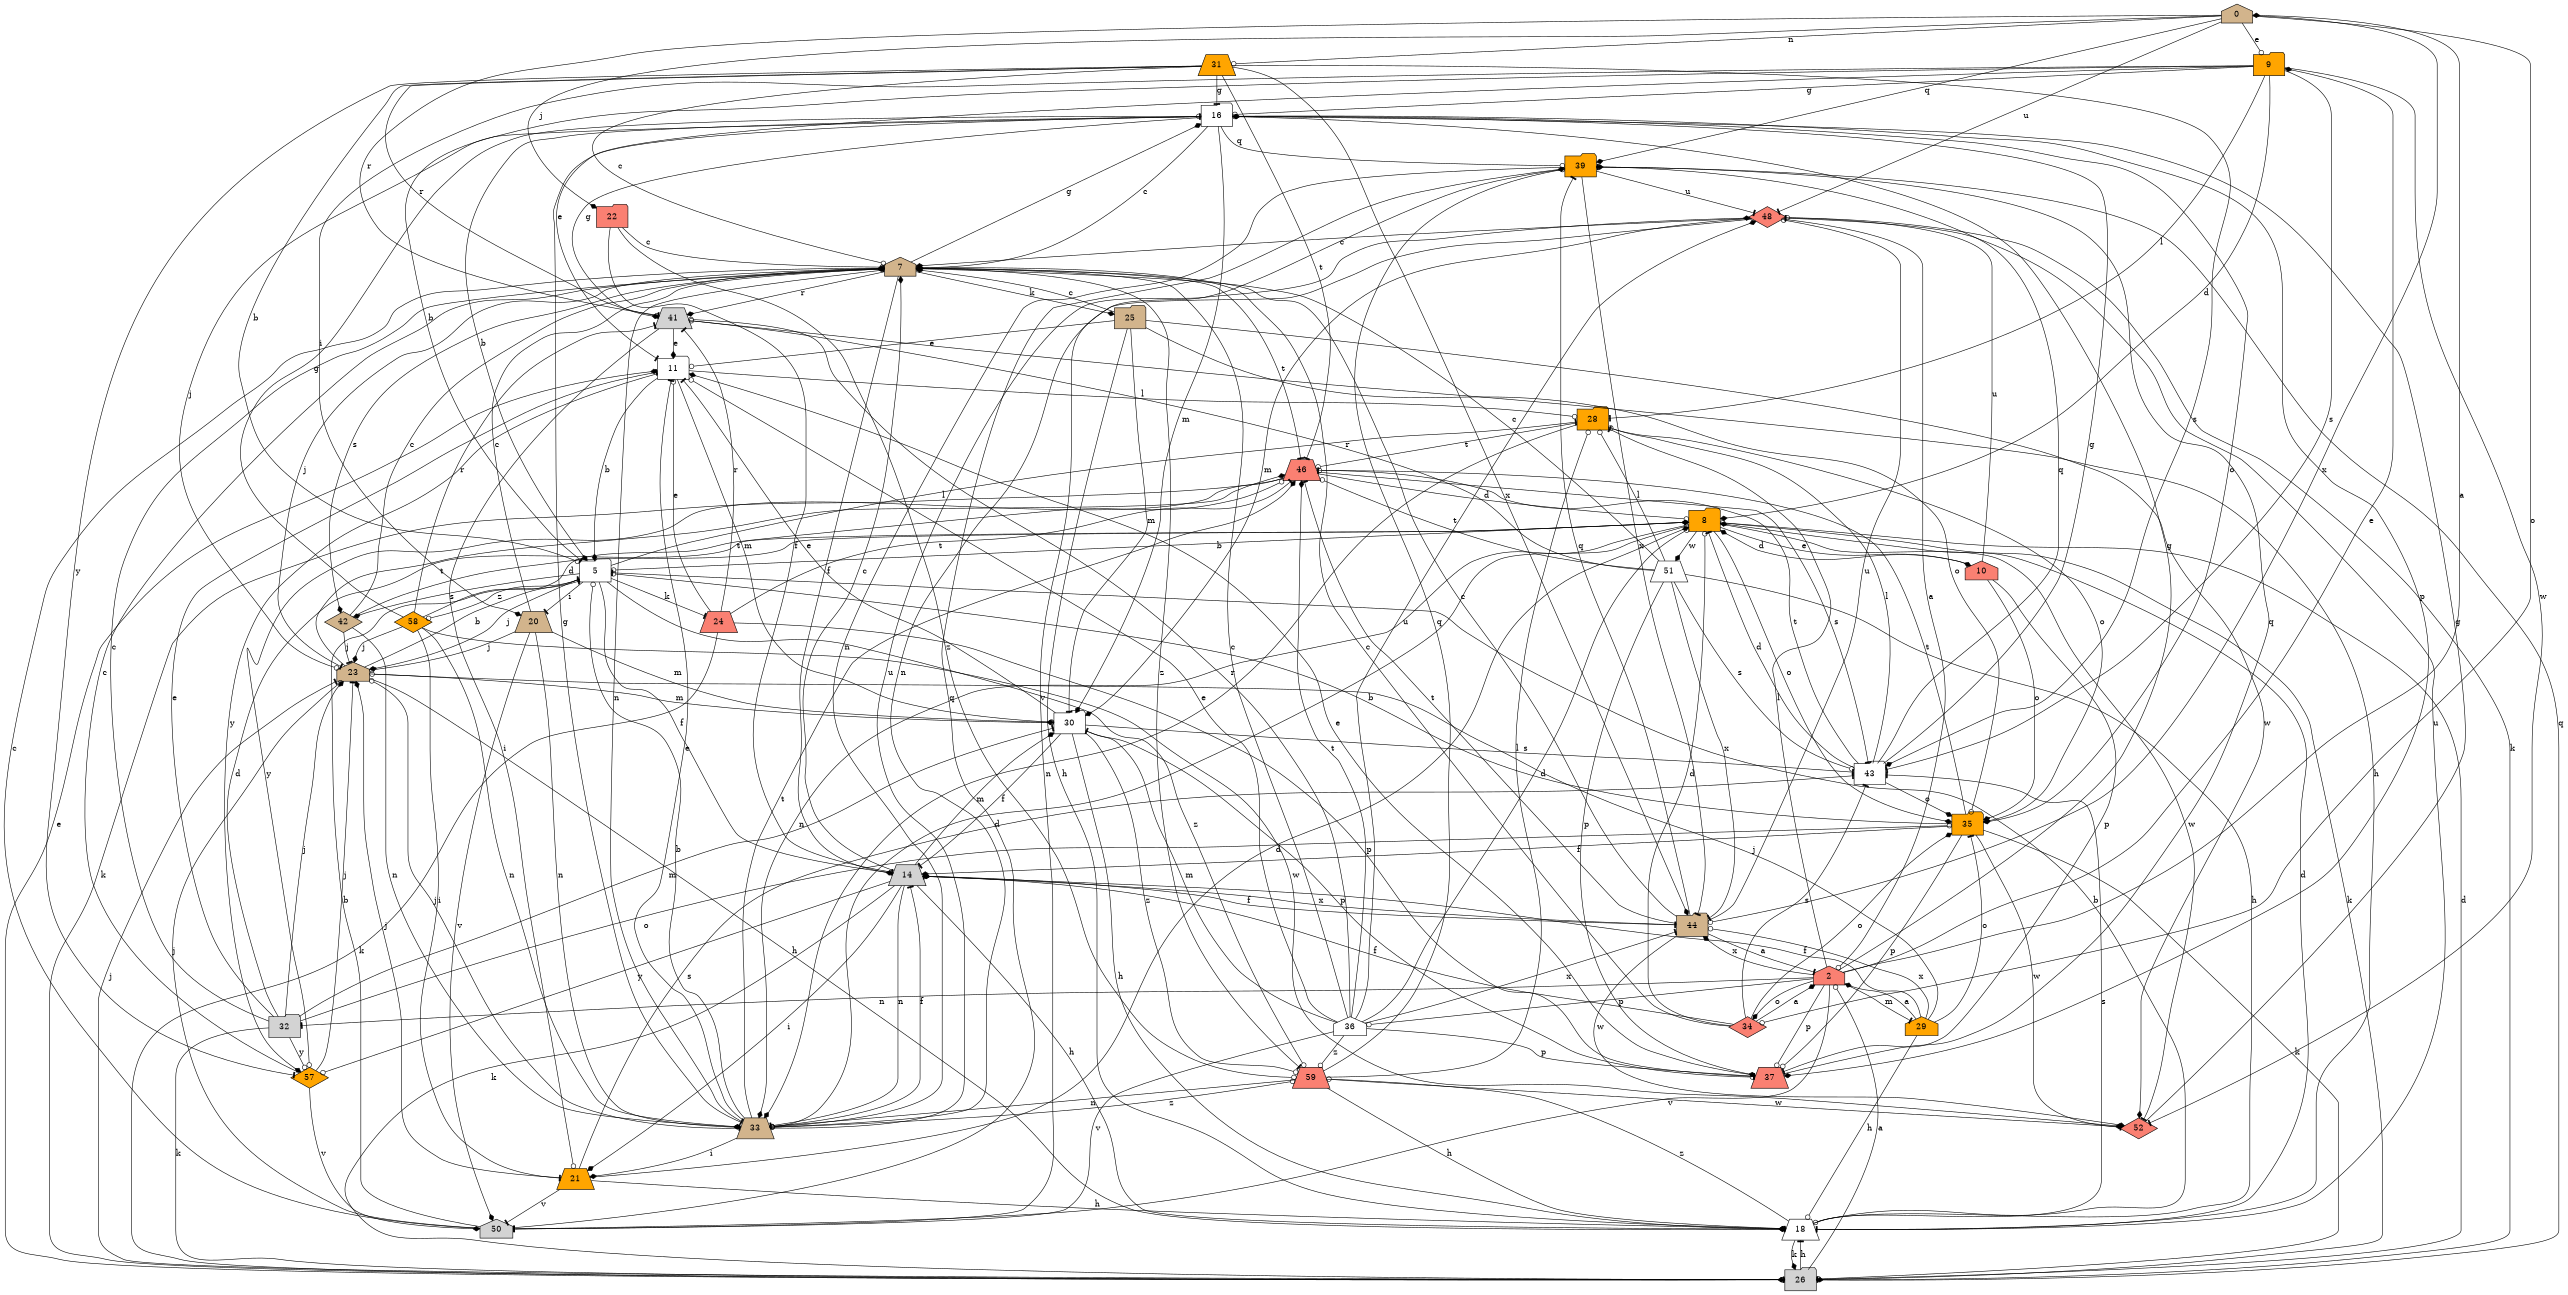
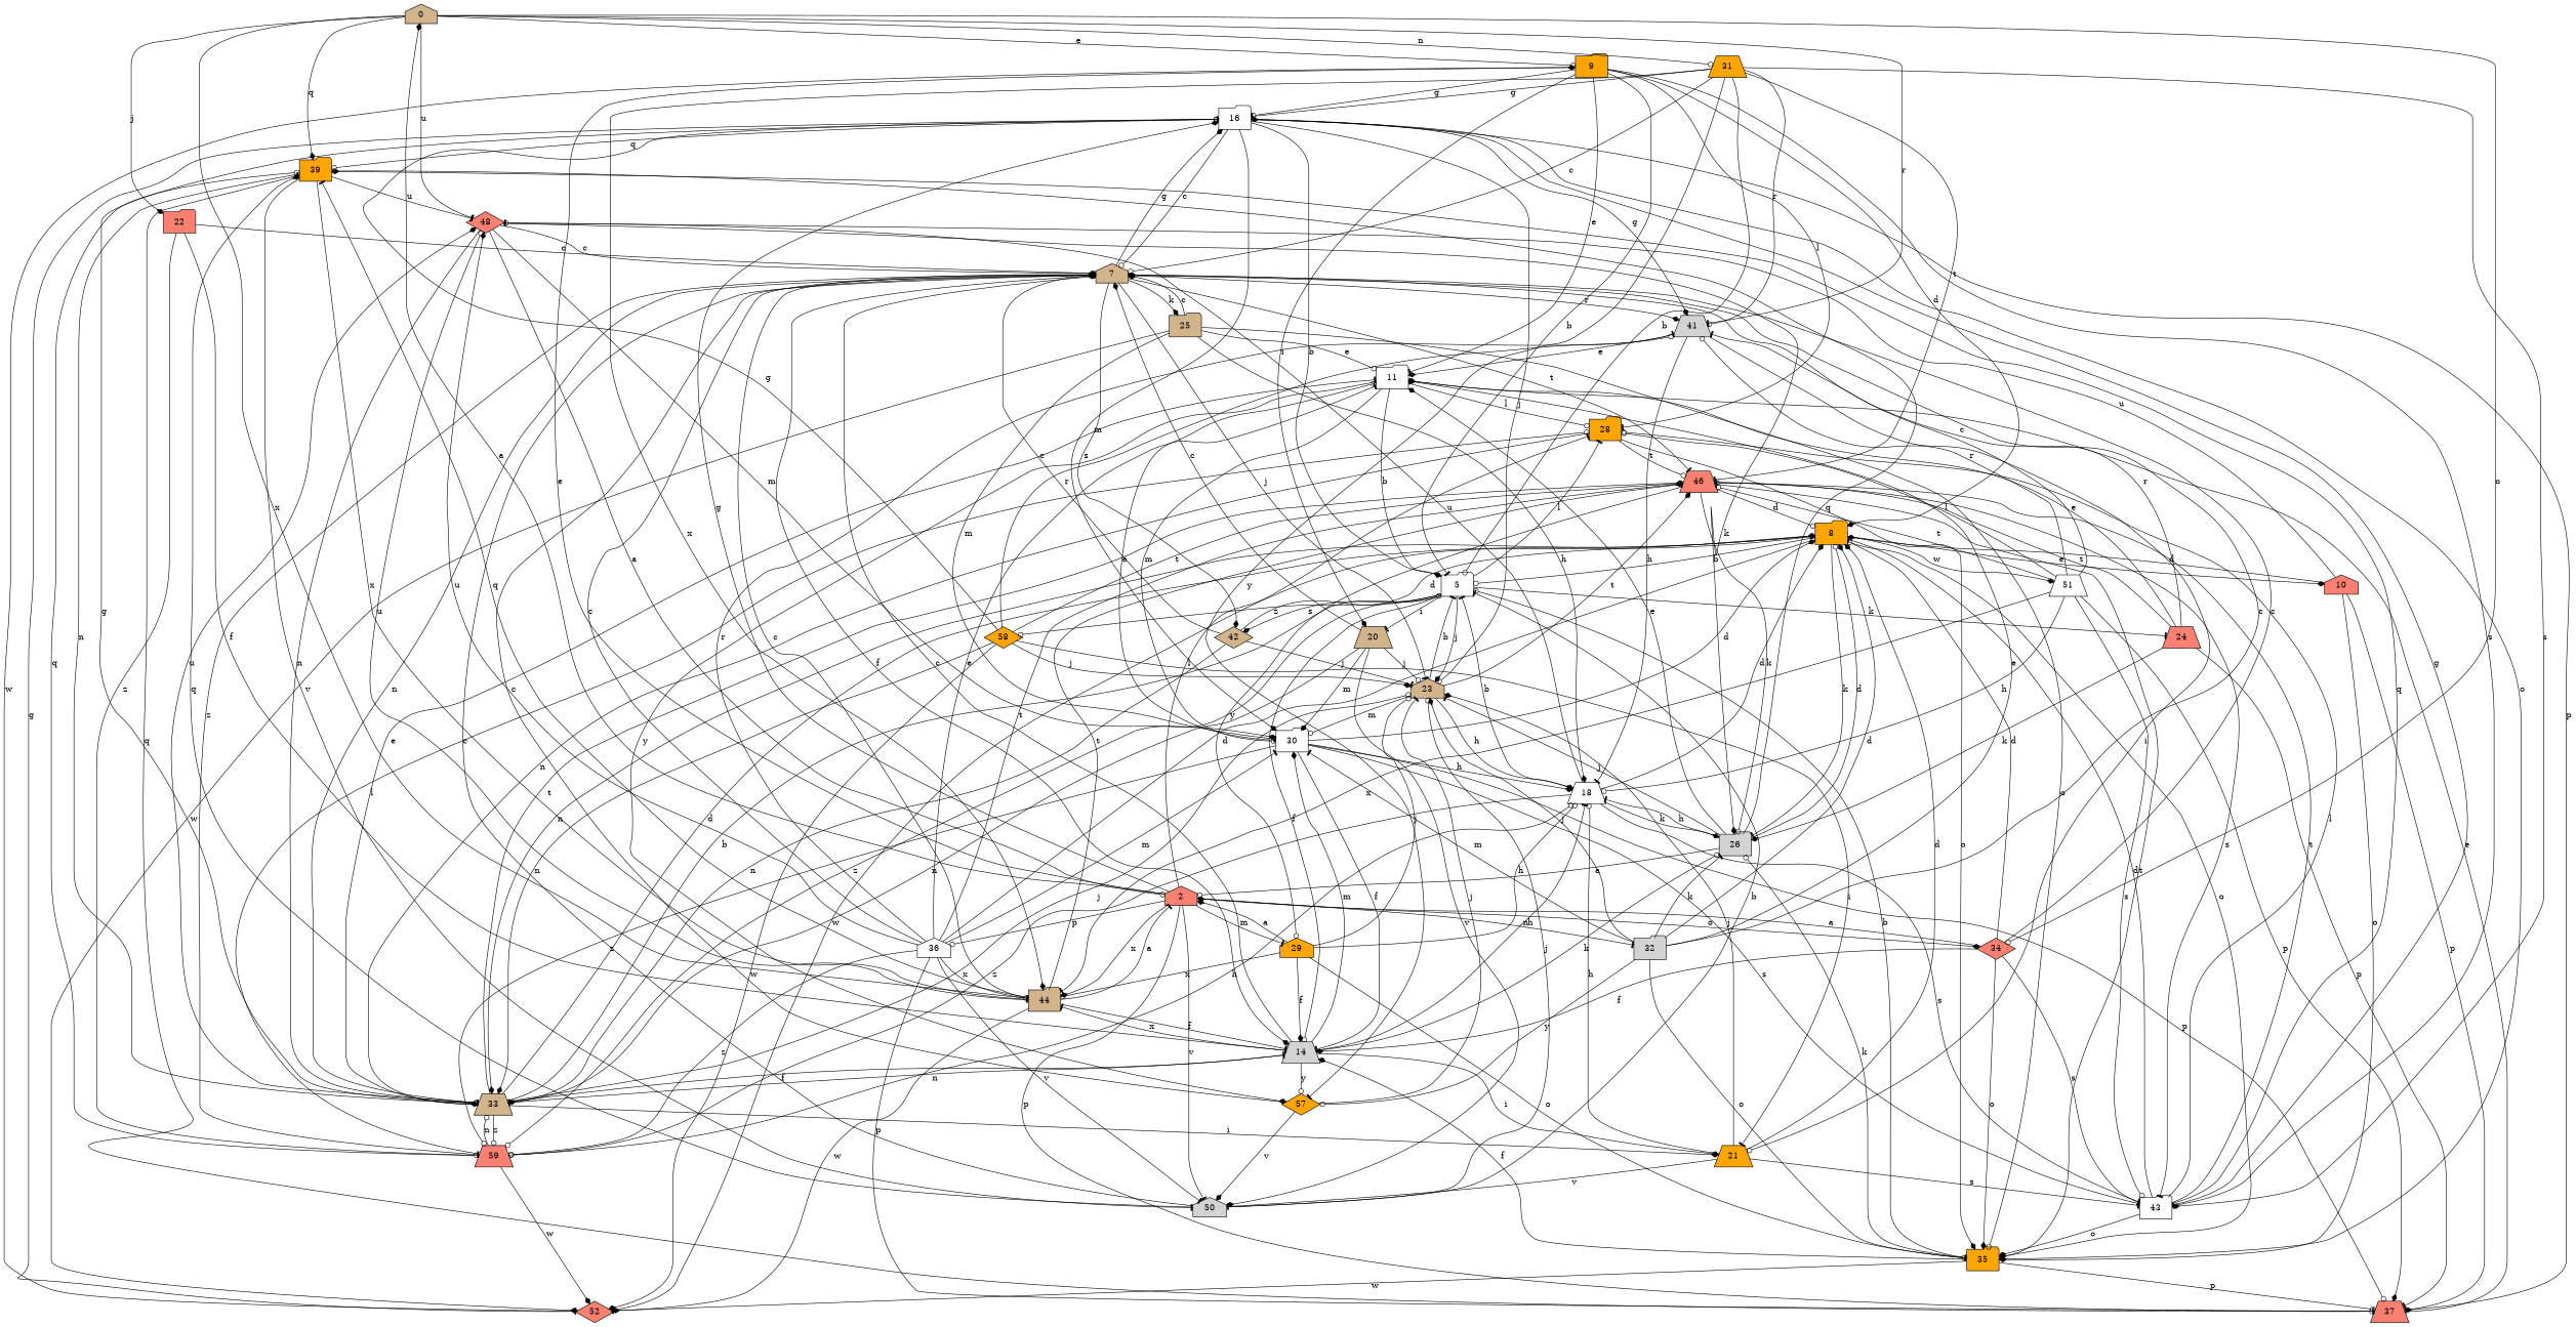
  strict digraph {
    node [fillcolor=orange shape=folder style=filled]
    edge [arrowhead=diamond]
    0 [fillcolor=tan shape=house]
    9
    22 [fillcolor=salmon]
    31 [shape=trapezium]
    34 [fillcolor=salmon shape=diamond]
    39
    41 [fillcolor=lightgrey shape=trapezium]
    48 [fillcolor=salmon shape=diamond]
    n9 [fillcolor=tan label=44]
    16 [fillcolor=white]
    28
    5 [fillcolor=white]
    20 [fillcolor=tan shape=trapezium]
    8
    52 [fillcolor=salmon shape=diamond]
    11 [fillcolor=white]
    43 [fillcolor=white]
    14 [fillcolor=lightgrey shape=trapezium]
    59 [fillcolor=salmon shape=trapezium]
    7 [fillcolor=tan shape=house]
    46 [fillcolor=salmon shape=trapezium]
    57 [shape=diamond]
    2 [fillcolor=salmon shape=house]
    35
    50 [fillcolor=lightgrey shape=house]
    33 [fillcolor=tan shape=trapezium]
    18 [fillcolor=white shape=trapezium]
    21 [shape=trapezium]
    26 [fillcolor=lightgrey]
    30 [fillcolor=white]
    29 [shape=house]
    32 [fillcolor=lightgrey]
    36 [fillcolor=white shape=house]
    37 [fillcolor=salmon shape=trapezium]
    23 [fillcolor=tan shape=house]
    24 [fillcolor=salmon shape=trapezium]
    42 [fillcolor=tan shape=diamond]
    58 [shape=diamond]
    25 [fillcolor=tan]
    10 [fillcolor=salmon shape=house]
    51 [fillcolor=white shape=trapezium]
    0 -> 9 [arrowhead=odot label=e]
    0 -> 22 [label=j]
    0 -> 31 [arrowhead=odot label=n]
    0 -> 34 [arrowhead=odot label=o]
    0 -> 39 [label=q]
    0 -> 41 [arrowhead=tee label=r]
    0 -> 48 [arrowhead=tee label=u]
    0 -> n9 [arrowhead=odot label=x]
    9 -> 16 [arrowhead=odot label=g]
    9 -> 28 [arrowhead=tee label=l]
    9 -> 5 [arrowhead=tee label=b]
    9 -> 20 [label=i]
    9 -> 8 [label=d]
    9 -> 52 [arrowhead=tee label=w]
    9 -> 11 [arrowhead=tee label=e]
    9 -> 43 [arrowhead=tee label=s]
    22 -> 14 [arrowhead=tee label=f]
    22 -> 59 [arrowhead=odot label=z]
    22 -> 7 [arrowhead=odot label=c]
    31 -> 41 [arrowhead=odot label=r]
    31 -> n9 [label=x]
    31 -> 16 [arrowhead=tee label=g]
    31 -> 5 [arrowhead=odot label=b]
    31 -> 43 [label=s]
    31 -> 7 [arrowhead=odot label=c]
    31 -> 46 [arrowhead=tee label=t]
    31 -> 57 [arrowhead=tee label=y]
    34 -> 8 [arrowhead=odot label=d]
    34 -> 43 [arrowhead=tee label=s]
    34 -> 14 [label=f]
    34 -> 7 [label=c]
    34 -> 2 [label=a]
    34 -> 35 [label=o]
    39 -> 48 [arrowhead=tee label=u]
    39 -> n9 [arrowhead=tee label=x]
    39 -> 50 [arrowhead=tee label=v]
    39 -> 33 [arrowhead=odot label=n]
    41 -> 11 [label=e]
    41 -> 18 [arrowhead=tee label=h]
    41 -> 21 [arrowhead=odot label=i]
    48 -> 7 [label=c]
    48 -> 2 [arrowhead=odot label=a]
    48 -> 33 [arrowhead=odot label=n]
    48 -> 26 [label=k]
    48 -> 30 [label=m]
    n9 -> 39 [arrowhead=tee label=q]
    n9 -> 48 [arrowhead=odot label=u]
    n9 -> 52 [label=w]
    n9 -> 14 [arrowhead=tee label=f]
    n9 -> 7 [label=c]
    n9 -> 46 [arrowhead=tee label=t]
    n9 -> 2 [arrowhead=tee label=a]
    16 -> 39 [arrowhead=odot label=q]
    16 -> 41 [label=g]
    16 -> 5 [label=b]
    16 -> 7 [arrowhead=odot label=c]
    16 -> 35 [label=o]
    16 -> 30 [label=m]
    16 -> 37 [label=p]
    16 -> 23 [arrowhead=odot label=j]
    28 -> 46 [arrowhead=odot label=t]
    28 -> 35 [label=o]
    28 -> 33 [label=n]
    5 -> 28 [arrowhead=tee label=l]
    5 -> 20 [arrowhead=tee label=i]
    5 -> 14 [arrowhead=odot label=f]
    5 -> 59 [arrowhead=odot label=z]
    5 -> 23 [label=j]
    5 -> 24 [arrowhead=tee label=k]
    5 -> 42 [label=s]
    5 -> 58 [arrowhead=odot label=z]
    20 -> 7 [label=c]
    20 -> 50 [label=v]
    20 -> 33 [arrowhead=tee label=n]
    20 -> 30 [label=m]
    20 -> 23 [arrowhead=odot label=j]
    8 -> 5 [arrowhead=odot label=b]
    8 -> 52 [arrowhead=tee label=w]
    8 -> 35 [label=o]
    8 -> 33 [label=n]
    8 -> 26 [arrowhead=tee label=k]
    8 -> 10 [label=e]
    8 -> 51 [label=w]
    52 -> 16 [arrowhead=odot label=g]
    11 -> 28 [arrowhead=odot label=l]
    11 -> 5 [label=b]
    11 -> 57 [label=y]
    11 -> 30 [arrowhead=odot label=m]
    43 -> 39 [label=q]
    43 -> 16 [label=g]
    43 -> 28 [arrowhead=odot label=l]
    43 -> 8 [arrowhead=tee label=d]
    43 -> 46 [arrowhead=odot label=t]
    43 -> 35 [label=o]
    14 -> n9 [arrowhead=tee label=x]
    14 -> 7 [label=c]
    14 -> 57 [arrowhead=odot label=y]
    14 -> 33 [arrowhead=tee label=n]
    14 -> 18 [arrowhead=tee label=h]
    14 -> 21 [label=i]
    14 -> 26 [arrowhead=odot label=k]
    14 -> 30 [label=m]
    59 -> 39 [arrowhead=odot label=q]
    59 -> 28 [arrowhead=odot label=l]
    59 -> 52 [label=w]
    59 -> 33 [arrowhead=odot label=n]
    59 -> 18 [arrowhead=odot label=h]
    7 -> 41 [label=r]
    7 -> 16 [label=g]
    7 -> 14 [label=f]
    7 -> 59 [arrowhead=tee label=z]
    7 -> 46 [arrowhead=tee label=t]
    7 -> 33 [arrowhead=tee label=n]
    7 -> 23 [arrowhead=tee label=j]
    7 -> 42 [label=s]
    7 -> 25 [label=k]
    46 -> 8 [arrowhead=odot label=d]
    46 -> 43 [arrowhead=tee label=s]
-   46 -> 57 [arrowhead=odot label=y]
+   46 -> 29 [arrowhead=odot label=y]
    46 -> 26 [arrowhead=odot label=k]
    57 -> 7 [arrowhead=tee label=c]
    57 -> 50 [label=v]
    57 -> 23 [arrowhead=tee label=j]
    2 -> 0 [label=a]
    2 -> 9 [label=e]
    2 -> 34 [label=o]
    2 -> n9 [label=x]
    2 -> 16 [label=g]
    2 -> 28 [arrowhead=tee label=l]
    2 -> 50 [arrowhead=tee label=v]
    2 -> 29 [arrowhead=tee label=m]
    2 -> 32 [arrowhead=tee label=n]
    2 -> 36 [arrowhead=odot label=p]
    2 -> 37 [arrowhead=odot label=p]
    35 -> 5 [arrowhead=odot label=b]
    35 -> 52 [arrowhead=tee label=w]
    35 -> 14 [label=f]
    35 -> 46 [arrowhead=tee label=t]
    35 -> 26 [arrowhead=odot label=k]
    35 -> 37 [arrowhead=odot label=p]
    50 -> 39 [label=q]
    50 -> 5 [arrowhead=tee label=b]
    50 -> 7 [arrowhead=odot label=c]
    50 -> 23 [arrowhead=odot label=j]
    33 -> 48 [label=u]
    33 -> 16 [arrowhead=tee label=g]
    33 -> 5 [arrowhead=odot label=b]
    33 -> 8 [arrowhead=odot label=d]
    33 -> 11 [arrowhead=tee label=e]
    33 -> 14 [arrowhead=tee label=f]
    33 -> 59 [arrowhead=odot label=z]
    33 -> 46 [label=t]
    33 -> 21 [label=i]
    33 -> 23 [arrowhead=odot label=j]
    18 -> 48 [arrowhead=tee label=u]
    18 -> 5 [arrowhead=tee label=b]
    18 -> 8 [label=d]
    18 -> 43 [arrowhead=tee label=s]
    18 -> 59 [arrowhead=odot label=z]
    18 -> 26 [label=k]
    21 -> 8 [label=d]
    21 -> 43 [arrowhead=tee label=s]
    21 -> 50 [arrowhead=tee label=v]
    21 -> 18 [arrowhead=odot label=h]
    21 -> 23 [label=j]
    26 -> 39 [arrowhead=odot label=q]
    26 -> 8 [arrowhead=odot label=d]
    26 -> 11 [label=e]
    26 -> 2 [arrowhead=odot label=a]
    26 -> 18 [arrowhead=tee label=h]
    26 -> 23 [arrowhead=tee label=j]
+   30 -> 8 [label=d]
    30 -> 11 [arrowhead=tee label=e]
    30 -> 43 [arrowhead=tee label=s]
    30 -> 14 [arrowhead=tee label=f]
    30 -> 59 [arrowhead=odot label=z]
    30 -> 18 [label=h]
    30 -> 37 [arrowhead=odot label=p]
    29 -> n9 [arrowhead=odot label=x]
    29 -> 14 [label=f]
    29 -> 2 [label=a]
    29 -> 35 [arrowhead=tee label=o]
    29 -> 18 [arrowhead=odot label=h]
    29 -> 23 [arrowhead=odot label=j]
    32 -> 8 [label=d]
    32 -> 11 [arrowhead=tee label=e]
    32 -> 7 [arrowhead=odot label=c]
    32 -> 57 [arrowhead=odot label=y]
    32 -> 35 [arrowhead=odot label=o]
    32 -> 26 [arrowhead=tee label=k]
    32 -> 30 [arrowhead=tee label=m]
    32 -> 23 [label=j]
    36 -> 41 [arrowhead=odot label=r]
    36 -> 48 [label=u]
    36 -> n9 [arrowhead=tee label=x]
    36 -> 8 [arrowhead=odot label=d]
    36 -> 11 [arrowhead=odot label=e]
    36 -> 59 [arrowhead=odot label=z]
    36 -> 7 [arrowhead=odot label=c]
    36 -> 46 [label=t]
    36 -> 50 [arrowhead=tee label=v]
    36 -> 30 [arrowhead=tee label=m]
    36 -> 37 [arrowhead=tee label=p]
    37 -> 39 [arrowhead=tee label=q]
    37 -> 11 [label=e]
    23 -> 5 [arrowhead=tee label=b]
    23 -> 46 [label=t]
    23 -> 18 [label=h]
    23 -> 30 [arrowhead=odot label=m]
    24 -> 41 [arrowhead=tee label=r]
    24 -> 11 [arrowhead=odot label=e]
    24 -> 46 [arrowhead=tee label=t]
    24 -> 26 [label=k]
    24 -> 37 [arrowhead=tee label=p]
    42 -> 8 [label=d]
    42 -> 7 [label=c]
    42 -> 33 [label=n]
    42 -> 23 [arrowhead=tee label=j]
    58 -> 41 [arrowhead=tee label=r]
    58 -> 16 [arrowhead=odot label=g]
    58 -> 52 [label=w]
    58 -> 46 [arrowhead=odot label=t]
    58 -> 33 [label=n]
    58 -> 21 [arrowhead=tee label=i]
    58 -> 23 [label=j]
    25 -> 52 [label=w]
    25 -> 11 [arrowhead=odot label=e]
    25 -> 7 [label=c]
    25 -> 35 [arrowhead=odot label=o]
    25 -> 18 [label=h]
    25 -> 30 [arrowhead=tee label=m]
    10 -> 48 [arrowhead=odot label=u]
    10 -> 8 [label=d]
    10 -> 35 [label=o]
    10 -> 37 [arrowhead=tee label=p]
    51 -> 41 [arrowhead=odot label=r]
    51 -> n9 [arrowhead=tee label=x]
    51 -> 28 [arrowhead=odot label=l]
    51 -> 43 [arrowhead=odot label=s]
    51 -> 7 [label=c]
    51 -> 46 [arrowhead=odot label=t]
    51 -> 18 [arrowhead=odot label=h]
    51 -> 37 [label=p]
  }
